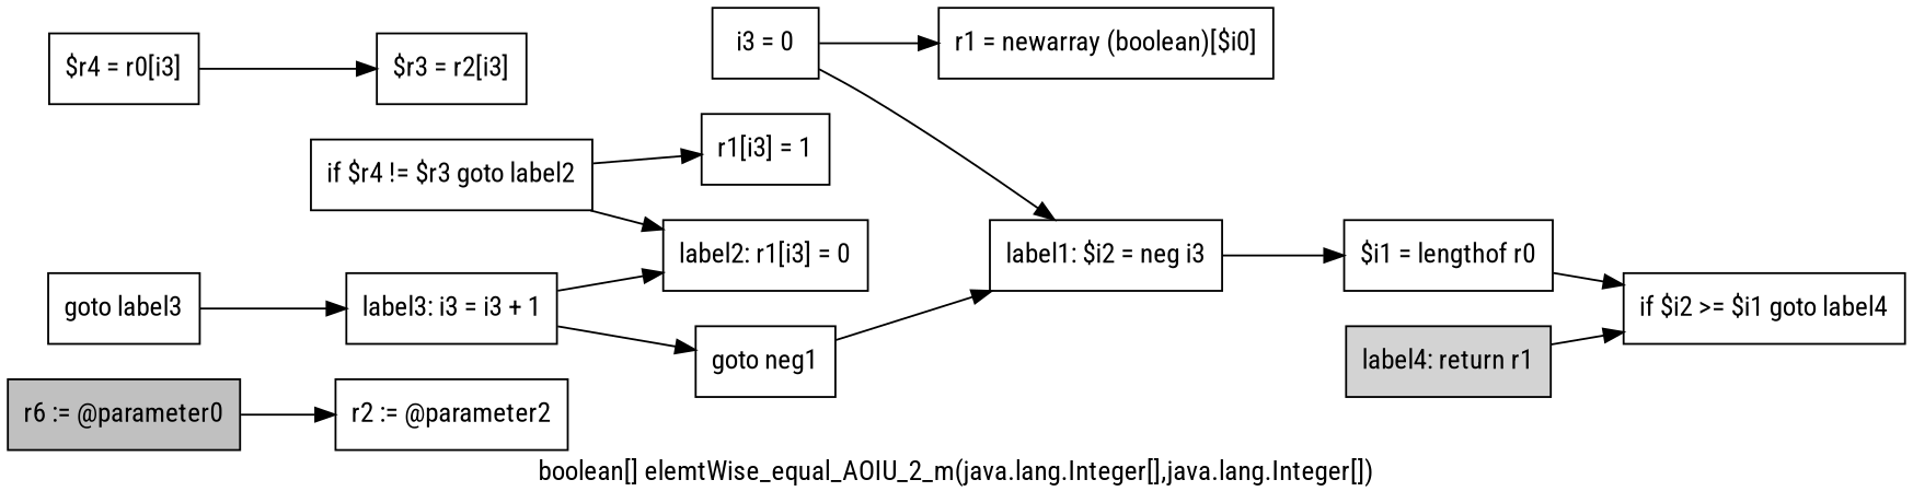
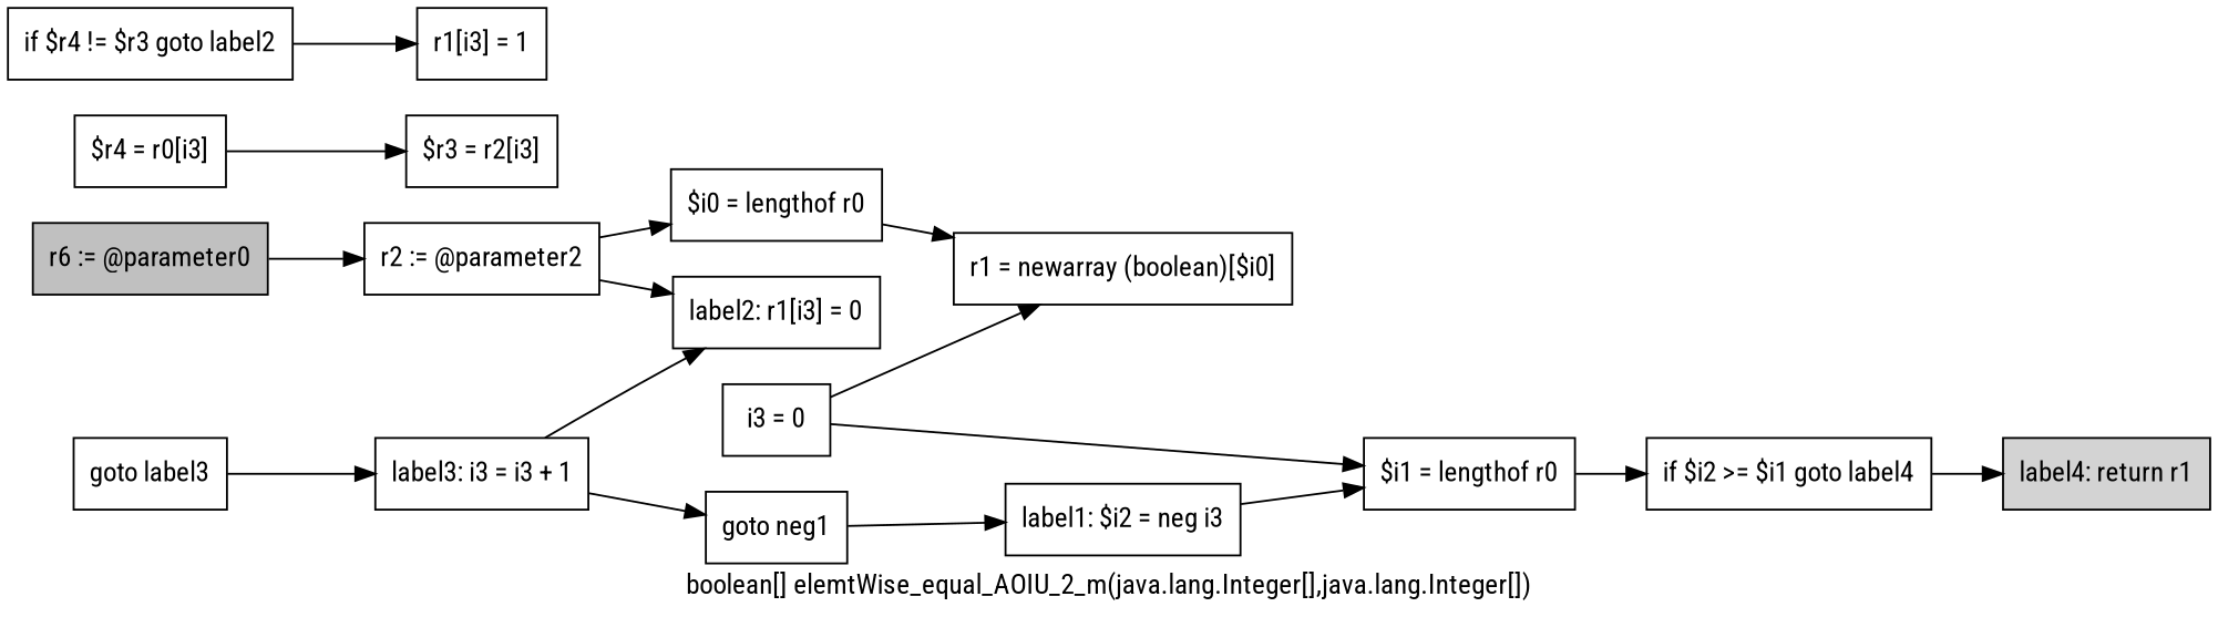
  digraph {
    fontname="Roboto Condensed"
    label="boolean[] elemtWise_equal_AOIU_2_m(java.lang.Integer[],java.lang.Integer[])"
    rankdir=LR
    node [fontname="Roboto Condensed" shape=box]
    edge [fontname="Roboto Condensed"]
    n1 [fillcolor=gray label="r6 := @parameter0" style=filled]
    n2 [label="r2 := @parameter2"]
+   n3 [label="$i0 = lengthof r0"]
    n4 [label="r1 = newarray (boolean)[$i0]"]
    n5 [label="i3 = 0"]
    n6 [label="label1: $i2 = neg i3"]
    n7 [label="$i1 = lengthof r0"]
    n8 [label="if $i2 >= $i1 goto label4"]
    n9 [fillcolor=lightgray label="label4: return r1" style=filled]
    n10 [label="$r4 = r0[i3]"]
    n11 [label="$r3 = r2[i3]"]
    n12 [label="if $r4 != $r3 goto label2"]
    n13 [label="r1[i3] = 1"]
    n14 [label="label2: r1[i3] = 0"]
    n15 [label="goto label3"]
    n16 [label="label3: i3 = i3 + 1"]
    n17 [label="goto neg1"]
    n1 -> n2
+   n2 -> n3
+   n3 -> n4
    n5 -> n4
-   n5 -> n6
+   n5 -> n7
    n6 -> n7
    n7 -> n8
-   n9 -> n8
+   n8 -> n9
    n10 -> n11
    n12 -> n13
-   n12 -> n14
+   n2 -> n14
    n15 -> n16
    n16 -> n14
    n16 -> n17
    n17 -> n6
  }
